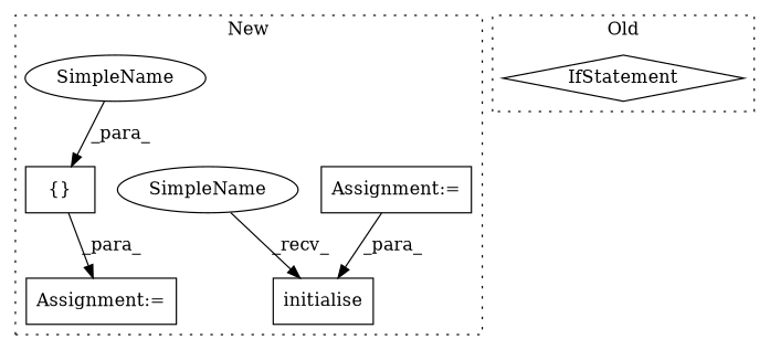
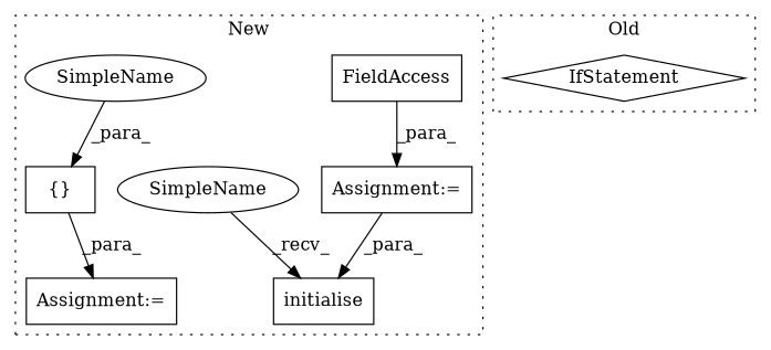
  digraph {
    node [a=7 l=1 shape=box]
    n1 [a=32 l="11,1" label=initialise s="3283,3325"]
    n2 [label="Assignment:=" s=3226]
+   n3 [a=22 l=31 label=FieldAccess s=3227]
    n4 [a=4 l="1,1" label="{}" s="3364,3381"]
    n5 [label="Assignment:=" s=3346]
    n6 [a=42 l=16 label=SimpleName s=3266 shape=ellipse]
    n7 [a=42 l=16 label=SimpleName s=3365 shape=ellipse]
    n8 [a=25 l="4,2" label=IfStatement s="2566,2608" shape=diamond]
    subgraph cluster_1 {
      label=New
      style=dotted
      n1
      n2
+     n3
      n4
      n5
      n6
      n7
    }
    subgraph cluster_2 {
      label=Old
      style=dotted
      n8
    }
    n2 -> n1 [label=_para_]
+   n3 -> n2 [label=_para_]
    n4 -> n5 [label=_para_]
    n6 -> n1 [label=_recv_]
    n7 -> n4 [label=_para_]
  }
